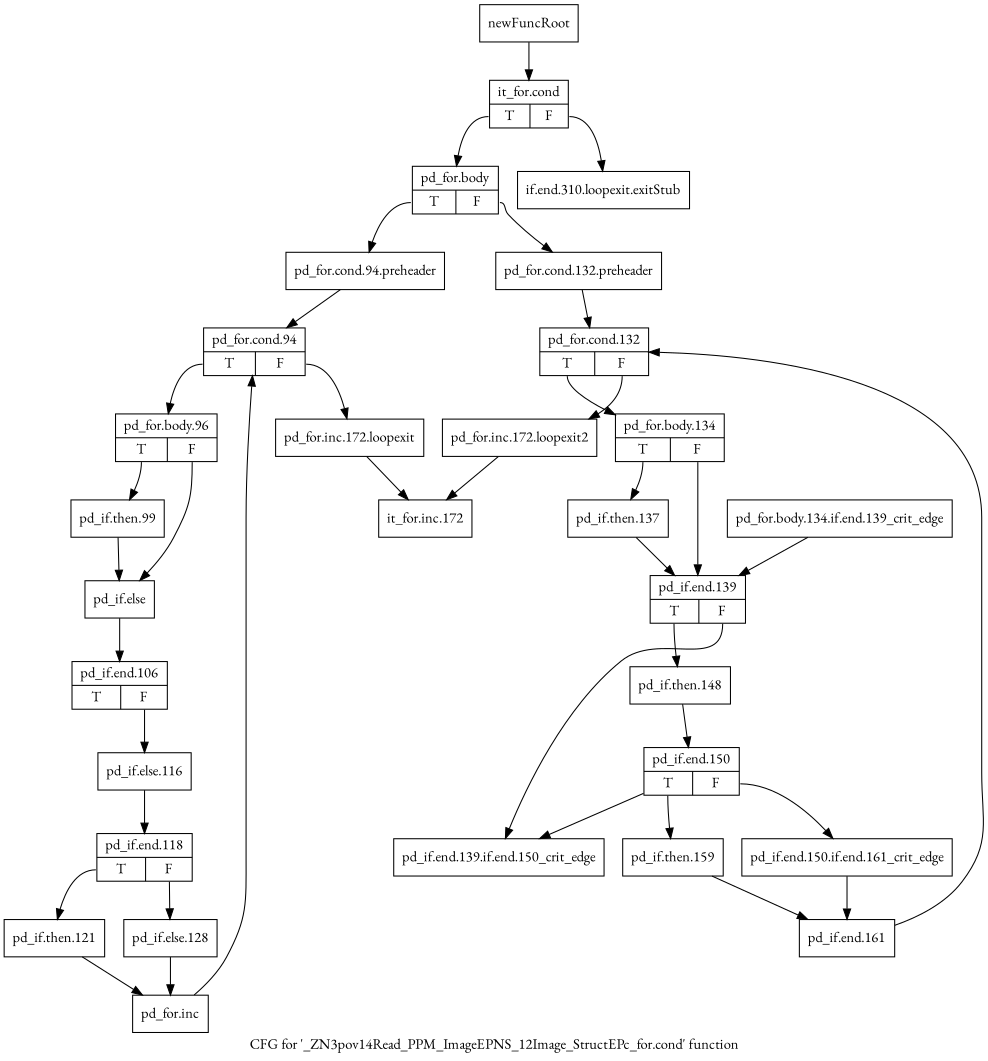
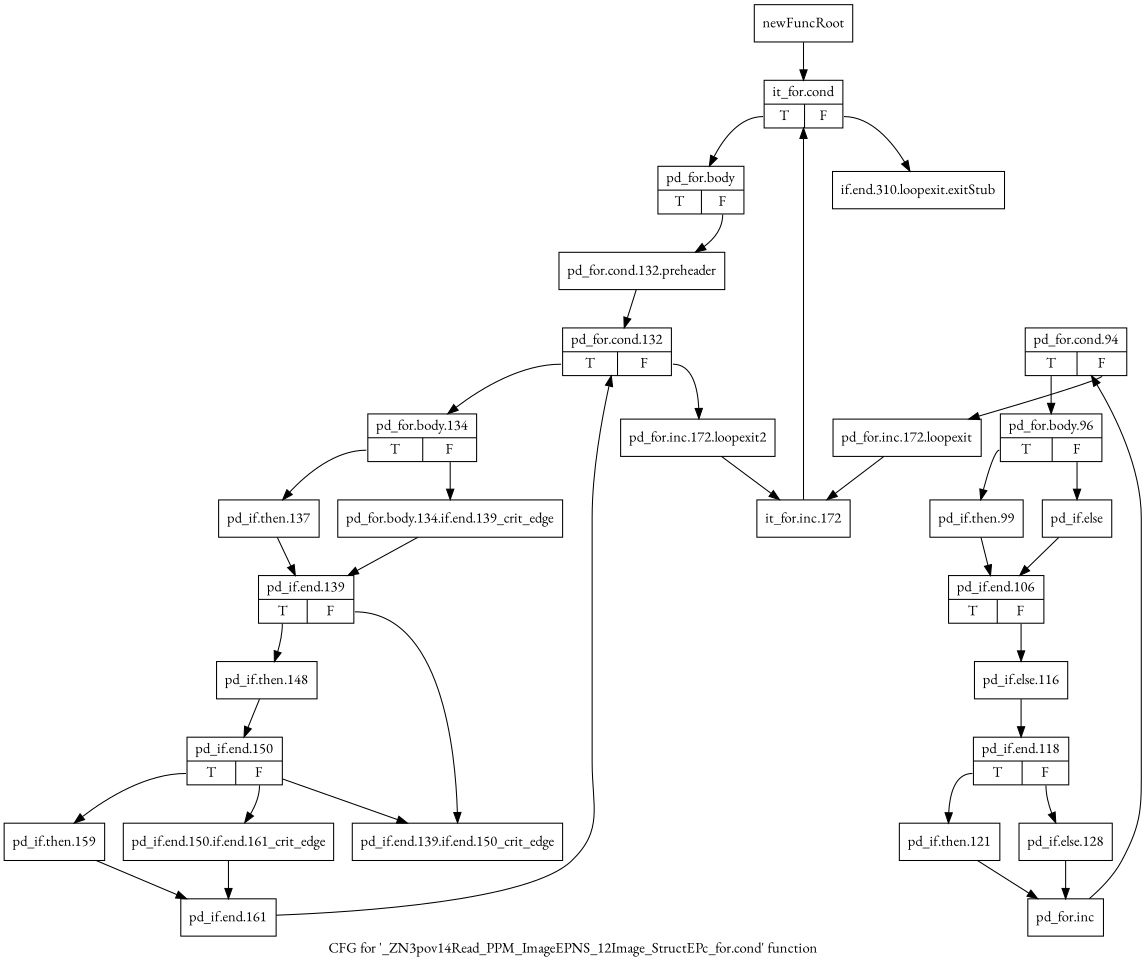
  digraph {
    fontname="EB Garamond"
    label="CFG for '_ZN3pov14Read_PPM_ImageEPNS_12Image_StructEPc_for.cond' function"
    node [fontname="EB Garamond" shape=record]
    edge [fontname="EB Garamond"]
    n1 [label="{newFuncRoot}"]
    n2 [label="{it_for.cond|{<s0>T|<s1>F}}"]
    n3 [label="{if.end.310.loopexit.exitStub}"]
    n4 [label="{pd_for.body|{<s0>T|<s1>F}}"]
-   n5 [label="{pd_for.cond.94.preheader}"]
    n6 [label="{pd_for.cond.132.preheader}"]
    n7 [label="{pd_for.cond.94|{<s0>T|<s1>F}}"]
    n8 [label="{pd_for.cond.132|{<s0>T|<s1>F}}"]
    n9 [label="{pd_for.body.96|{<s0>T|<s1>F}}"]
    n10 [label="{pd_for.inc.172.loopexit}"]
    n11 [label="{pd_for.body.134|{<s0>T|<s1>F}}"]
    n12 [label="{pd_for.inc.172.loopexit2}"]
    n13 [label="{pd_if.then.137}"]
    n14 [label="{pd_for.body.134.if.end.139_crit_edge}"]
    n15 [label="{it_for.inc.172}"]
    n16 [label="{pd_if.end.139|{<s0>T|<s1>F}}"]
    n17 [label="{pd_if.then.148}"]
    n18 [label="{pd_if.end.139.if.end.150_crit_edge}"]
    n19 [label="{pd_if.end.150|{<s0>T|<s1>F}}"]
    n20 [label="{pd_if.then.159}"]
    n21 [label="{pd_if.end.150.if.end.161_crit_edge}"]
    n22 [label="{pd_if.end.161}"]
    n23 [label="{pd_if.then.99}"]
    n24 [label="{pd_if.else}"]
    n25 [label="{pd_if.end.106|{<s0>T|<s1>F}}"]
    n26 [label="{pd_if.else.116}"]
    n27 [label="{pd_if.end.118|{<s0>T|<s1>F}}"]
    n28 [label="{pd_if.then.121}"]
    n29 [label="{pd_if.else.128}"]
    n30 [label="{pd_for.inc}"]
    n1 -> n2
    n2 -> n3 [tailport=s1]
    n2 -> n4 [tailport=s0]
-   n4 -> n5 [tailport=s0]
    n4 -> n6 [tailport=s1]
-   n5 -> n7
    n6 -> n8
    n7 -> n9 [tailport=s0]
    n7 -> n10 [tailport=s1]
    n8 -> n11 [tailport=s0]
    n8 -> n12 [tailport=s1]
    n9 -> n23 [tailport=s0]
    n9 -> n24 [tailport=s1]
    n10 -> n15
    n11 -> n13 [tailport=s0]
-   n11 -> n16 [tailport=s1]
+   n11 -> n14 [tailport=s1]
    n12 -> n15
    n13 -> n16
    n14 -> n16
+   n15 -> n2
    n16 -> n17 [tailport=s0]
    n16 -> n18 [tailport=s1]
    n17 -> n19
    n19 -> n18
    n19 -> n20 [tailport=s0]
    n19 -> n21 [tailport=s1]
    n20 -> n22
    n21 -> n22
    n22 -> n8
-   n23 -> n24
+   n23 -> n25
    n24 -> n25
    n25 -> n26 [tailport=s1]
    n26 -> n27
    n27 -> n28 [tailport=s0]
    n27 -> n29 [tailport=s1]
    n28 -> n30
    n29 -> n30
    n30 -> n7
  }
